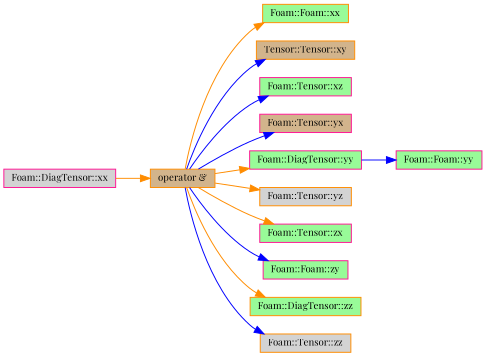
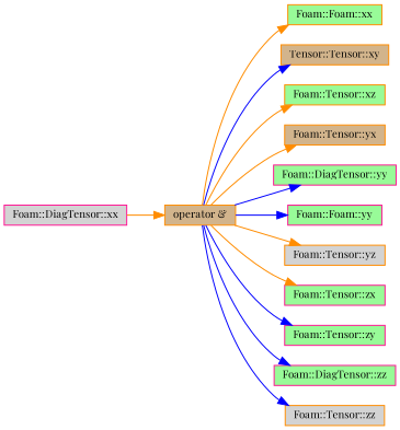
  digraph {
    fontname="Playfair Display"
    rankdir=LR
    node [color=deeppink fillcolor=palegreen fontname="Playfair Display" fontsize=10 shape=record style=filled]
    edge [color=darkorange fontname="Playfair Display" fontsize=10 labelfontname=FreeSans labelfontsize=10 style=solid]
    n1 [color=darkorange fillcolor=tan fontcolor=black height=0.2 label="operator &" width=0.4]
    n2 [color=darkorange height=0.2 label="Foam::Foam::xx" width=0.4]
    n3 [color=darkorange fillcolor=tan height=0.2 label="Tensor::Tensor::xy" width=0.4]
-   n4 [height=0.2 label="Foam::Tensor::xz" width=0.4]
-   n5 [fillcolor=tan height=0.2 label="Foam::Tensor::yx" width=0.4]
+   n4 [color=darkorange height=0.2 label="Foam::Tensor::xz" width=0.4]
+   n5 [color=darkorange fillcolor=tan height=0.2 label="Foam::Tensor::yx" width=0.4]
    n6 [height=0.2 label="Foam::DiagTensor::yy" width=0.4]
    n7 [height=0.2 label="Foam::Foam::yy" width=0.4]
    n8 [color=darkorange fillcolor=lightgrey height=0.2 label="Foam::Tensor::yz" width=0.4]
    n9 [height=0.2 label="Foam::Tensor::zx" width=0.4]
-   n10 [height=0.2 label="Foam::Foam::zy" width=0.4]
-   n11 [color=darkorange height=0.2 label="Foam::DiagTensor::zz" width=0.4]
+   n10 [height=0.2 label="Foam::Tensor::zy" width=0.4]
+   n11 [height=0.2 label="Foam::DiagTensor::zz" width=0.4]
    n12 [color=darkorange fillcolor=lightgrey height=0.2 label="Foam::Tensor::zz" width=0.4]
    n13 [fillcolor=lightgrey height=0.2 label="Foam::DiagTensor::xx" width=0.4]
    n1 -> n2
    n1 -> n3 [color=blue]
-   n1 -> n4 [color=blue]
-   n1 -> n5 [color=blue]
-   n1 -> n6
-   n6 -> n7 [color=blue]
+   n1 -> n4
+   n1 -> n5
+   n1 -> n6 [color=blue]
+   n1 -> n7 [color=blue]
    n1 -> n8
    n1 -> n9
    n1 -> n10 [color=blue]
-   n1 -> n11
+   n1 -> n11 [color=blue]
    n1 -> n12 [color=blue]
    n13 -> n1
  }
